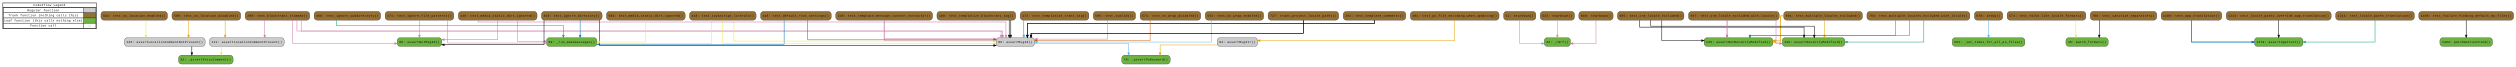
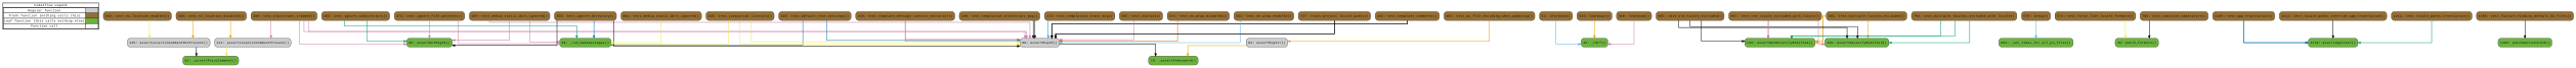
  digraph {
    concentrate=true
    fontname="Liberation Mono"
    rankdir=TB
    splines=ortho
    node [fontname="Liberation Mono" shape=rect fillcolor="#966F33" style="rounded,filled"]
    edge [color="#000000" fontname="Liberation Mono" penwidth=2]
    n1 [label=<         <table cellspacing="0" cellpadding="0" border="1"><tr><td>Code2flow Legend</td></tr><tr><td>         <table cellspacing="0">         <tr><td>Regular function</td><td width="50px" bgcolor='#cccccc'></td></tr>         <tr><td>Trunk function (nothing calls this)</td><td bgcolor='#966F33'></td></tr>         <tr><td>Leaf function (this calls nothing else)</td><td bgcolor='#6db33f'></td></tr>         <tr><td>Function call</td><td><font color='black'>&#8594;</font></td></tr>         </table></td></tr></table>         > margin=0 shape=none fillcolor="" style=""]
    n2 [fillcolor="#6db33f" label="70: _assertPoKeyword()"]
    n3 [fillcolor="#6db33f" label="92: _assertPoLocComment()"]
    n4 [fillcolor="#6db33f" label="42: _rmrf()"]
    n5 [fillcolor="#6db33f" label="59: _run_makemessages()"]
    n6 [fillcolor="#cccccc" label="125: assertLocationCommentNotPresent()"]
    n7 [fillcolor="#cccccc" label="111: assertLocationCommentPresent()"]
    n8 [fillcolor="#cccccc" label="80: assertMsgId()"]
    n9 [fillcolor="#cccccc" label="83: assertMsgStr()"]
    n10 [fillcolor="#6db33f" label="86: assertNotMsgId()"]
    n11 [fillcolor="#6db33f" label="136: assertNotRecentlyModified()"]
    n12 [fillcolor="#6db33f" label="129: assertRecentlyModified()"]
    n13 [label="51: tearDown()"]
    n14 [label="200: test_blocktrans_trimmed()"]
    n15 [label="401: test_po_file_encoding_when_updating()"]
    n16 [label="293: test_template_comments()"]
    n17 [label="248: test_template_message_context_extractor()"]
    n18 [label="189: test_templatize_blocktrans_tag()"]
    n19 [label="173: test_templatize_trans_tag()"]
    n20 [label="448: test_default_root_settings()"]
    n21 [label="418: test_javascript_literals()"]
    n22 [label="439: test_media_static_dirs_ignored()"]
    n23 [label="458: test_ignore_directory()"]
    n24 [label="474: test_ignore_file_patterns()"]
    n25 [label="466: test_ignore_subdirectory()"]
    n26 [label="984: test_media_static_dirs_ignored()"]
    n27 [label="505: test_symlink()"]
    n28 [fillcolor="#6db33f" label="663: _set_times_for_all_po_files()"]
    n29 [label="670: setUp()"]
    n30 [label="691: test_multiple_locales_excluded()"]
    n31 [label="703: test_multiple_locales_excluded_with_locale()"]
    n32 [label="685: test_one_locale_excluded()"]
    n33 [label="697: test_one_locale_excluded_with_locale()"]
    n34 [label="533: tearDown()"]
    n35 [label="571: test_no_wrap_disabled()"]
    n36 [label="563: test_no_wrap_enabled()"]
    n37 [label="589: test_no_location_disabled()"]
    n38 [label="582: test_no_location_enabled()"]
    n39 [label="640: tearDown()"]
    n40 [label="727: trans_project_locale_paths()"]
    n41 [label="574: test_false_like_locale_formats()"]
    n42 [label="788: test_sanitize_separators()"]
    n43 [fillcolor="#6db33f" label="1179: assertUgettext()"]
    n44 [label="1188: test_app_translation()"]
    n45 [label="1214: test_locale_paths_override_app_translation()"]
    n46 [label="1211: test_locale_paths_translation()"]
    n47 [fillcolor="#6db33f" label="1493: patchGettextFind()"]
    n48 [label="1496: test_failure_finding_default_mo_files()"]
    n49 [fillcolor="#6db33f" label="45: patch_formats()"]
    subgraph sub_1 {
      label=legend
      rank=min
      n1
    }
    subgraph sub_2 {
      label="File: i18n.test_extraction"
      style=dotted
      subgraph sub_3 {
        label="Class: ExtractorTests"
        style=dotted
        n2
        n3
        n4
        n5
        n6
        n7
        n8
        n9
        n10
        n11
        n12
        n13
      }
      subgraph sub_4 {
        label="Class: BasicExtractorTests"
        style=dotted
        n14
        n15
        n16
        n17
        n18
        n19
      }
      subgraph sub_5 {
        label="Class: JavascriptExtractorTests"
        style=dotted
        n20
        n21
        n22
      }
      subgraph sub_6 {
        label="Class: IgnoredExtractorTests"
        style=dotted
        n23
        n24
        n25
        n26
      }
      subgraph sub_7 {
        label="Class: SymlinkExtractorTests"
        style=dotted
        n27
      }
      subgraph sub_8 {
        label="Class: ExcludedLocaleExtractionTests"
        style=dotted
        n28
        n29
        n30
        n31
        n32
        n33
      }
      subgraph sub_9 {
        label="Class: CopyPluralFormsExtractorTests"
        style=dotted
        n34
      }
      subgraph sub_10 {
        label="Class: NoWrapExtractorTests"
        style=dotted
        n35
        n36
      }
      subgraph sub_11 {
        label="Class: LocationCommentsTests"
        style=dotted
        n37
        n38
      }
      subgraph sub_12 {
        label="Class: MultipleLocaleExtractionTests"
        style=dotted
        n39
      }
      subgraph sub_13 {
        label="Class: CustomLayoutExtractionTests"
        style=dotted
        n40
      }
    }
    subgraph sub_14 {
      label="File: i18n.tests"
      style=dotted
      n49
      subgraph sub_15 {
        label="Class: FormattingTests"
        style=dotted
        n41
        n42
      }
      subgraph sub_16 {
        label="Class: ResolutionOrderI18NTests"
        style=dotted
        n43
      }
      subgraph sub_17 {
        label="Class: AppResolutionOrderI18NTests"
        style=dotted
        n44
      }
      subgraph sub_18 {
        label="Class: LocalePathsResolutionOrderI18NTests"
        style=dotted
        n45
        n46
      }
      subgraph sub_19 {
        label="Class: TranslationFilesMissing"
        style=dotted
        n47
        n48
      }
    }
    n6 -> n3
    n7 -> n3 [color="#F0E442"]
-   n8 -> n2 [color="#56B4E9"]
+   n8 -> n2
    n9 -> n2 [color="#E69F00"]
    n13 -> n4 [color="#56B4E9"]
    n14 -> n7 [color="#CC79A7"]
    n14 -> n8 [color="#CC79A7"]
    n14 -> n8 [color="#CC79A7"]
    n14 -> n10 [color="#CC79A7"]
    n15 -> n9 [color="#E69F00"]
    n16 -> n8
    n16 -> n8
    n16 -> n8
    n16 -> n8
    n16 -> n8
    n16 -> n8
    n16 -> n8
    n16 -> n8
    n16 -> n8
    n16 -> n8
    n17 -> n8 [color="#CC79A7"]
    n17 -> n8 [color="#CC79A7"]
    n17 -> n8 [color="#CC79A7"]
    n17 -> n8 [color="#CC79A7"]
    n17 -> n8 [color="#CC79A7"]
    n17 -> n8 [color="#CC79A7"]
    n17 -> n8 [color="#CC79A7"]
    n18 -> n8
    n18 -> n8
    n18 -> n8
    n19 -> n8 [color="#56B4E9"]
    n19 -> n8 [color="#56B4E9"]
    n19 -> n8 [color="#56B4E9"]
    n19 -> n8 [color="#56B4E9"]
    n19 -> n8 [color="#56B4E9"]
    n19 -> n8 [color="#56B4E9"]
    n19 -> n8 [color="#56B4E9"]
    n19 -> n8 [color="#56B4E9"]
    n20 -> n5 [color="#0072B2"]
    n20 -> n8 [color="#0072B2"]
    n21 -> n5 [color="#F0E442"]
    n21 -> n8 [color="#F0E442"]
    n21 -> n8 [color="#F0E442"]
    n21 -> n8 [color="#F0E442"]
    n21 -> n8 [color="#F0E442"]
    n21 -> n8 [color="#F0E442"]
    n21 -> n8 [color="#F0E442"]
    n21 -> n8 [color="#F0E442"]
    n21 -> n8 [color="#F0E442"]
    n21 -> n8 [color="#F0E442"]
    n21 -> n8 [color="#F0E442"]
    n21 -> n8 [color="#F0E442"]
    n21 -> n8 [color="#F0E442"]
    n21 -> n8 [color="#F0E442"]
    n21 -> n8 [color="#F0E442"]
    n22 -> n5 [color="#CC79A7"]
    n22 -> n8 [color="#CC79A7"]
    n22 -> n10 [color="#CC79A7"]
    n23 -> n5 [color="#0072B2"]
    n23 -> n8
    n23 -> n10
    n24 -> n5 [color="#CC79A7"]
    n24 -> n10 [color="#CC79A7"]
    n25 -> n5 [color="#009E73"]
+   n25 -> n10 [color="#009E73"]
    n26 -> n5 [color="#F0E442"]
    n27 -> n8 [color="#CC79A7"]
    n29 -> n28 [color="#56B4E9"]
    n30 -> n11 [color="#E69F00"]
    n30 -> n11 [color="#E69F00"]
    n30 -> n12 [color="#E69F00"]
    n31 -> n11 [color="#009E73"]
    n31 -> n11 [color="#009E73"]
    n31 -> n12 [color="#009E73"]
    n32 -> n11
    n32 -> n12
    n32 -> n12
    n33 -> n11 [color="#CC79A7"]
    n33 -> n11 [color="#CC79A7"]
    n33 -> n12 [color="#CC79A7"]
    n34 -> n4 [color="#E69F00"]
    n35 -> n8 [color="#D55E00"]
    n36 -> n8 [color="#56B4E9"]
    n37 -> n6 [color="#E69F00"]
    n37 -> n7 [color="#E69F00"]
    n38 -> n6 [color="#F0E442"]
    n39 -> n4 [color="#CC79A7"]
    n40 -> n8
    n40 -> n8
    n40 -> n8
    n41 -> n49 [color="#F0E442"]
    n42 -> n49
    n44 -> n43 [color="#0072B2"]
    n44 -> n43 [color="#0072B2"]
    n44 -> n43 [color="#0072B2"]
    n45 -> n43
    n46 -> n43 [color="#009E73"]
    n48 -> n47
  }
